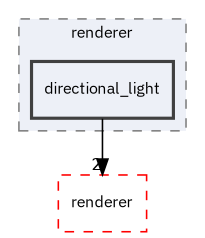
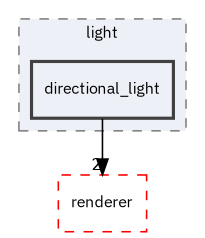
  digraph {
    compound=true
    fontname="IBM Plex Sans"
    node [fillcolor="#edf0f7" fontname="IBM Plex Sans" fontsize=10 shape=box]
    n1 [color=grey25 label=directional_light style="filled,bold,"]
    n2 [color=red label=renderer style="dashed,"]
    subgraph cluster_1 {
      bgcolor="#edf0f7"
      fontsize=10
-     label=renderer
+     label=light
      pencolor=grey50
      style="filled,dashed,"
      n1
    }
    n1 -> n2 [fontname="IBM Plex Sans" fontsize=10 headlabel=2 labeldistance=1.5 labelfontname=Helvetica labelfontsize=10]
  }
